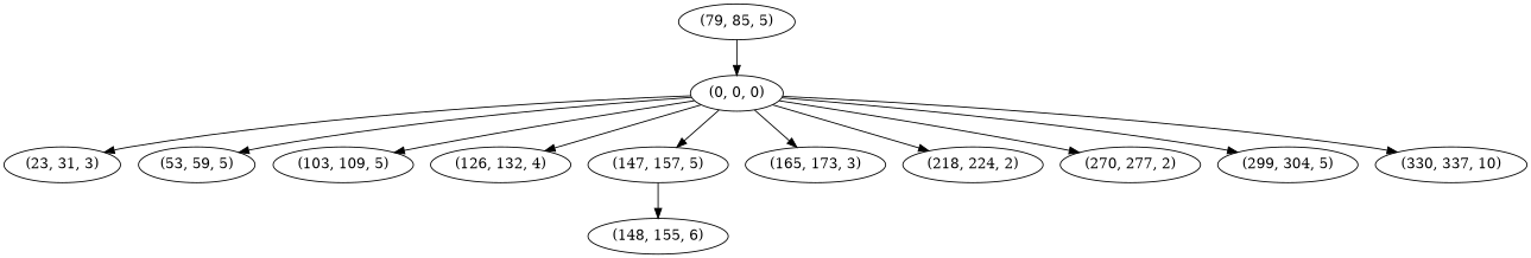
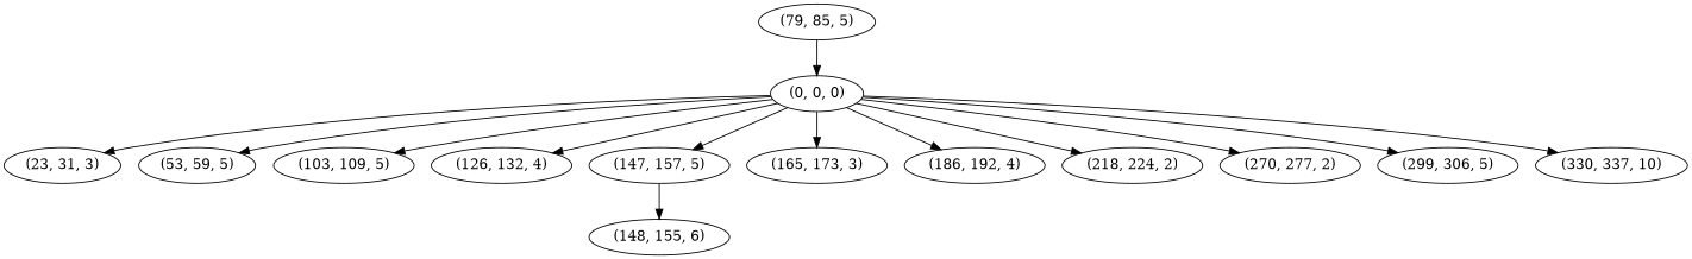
  digraph {
    "(0, 0, 0)"
    "(23, 31, 3)"
    "(53, 59, 5)"
    "(103, 109, 5)"
    "(126, 132, 4)"
    "(147, 157, 5)"
    "(165, 173, 3)"
+   "(186, 192, 4)"
    "(218, 224, 2)"
    "(270, 277, 2)"
-   "(299, 306, 5)" [label="(299, 304, 5)"]
+   "(299, 306, 5)"
    "(330, 337, 10)"
    "(79, 85, 5)"
    "(148, 155, 6)"
    "(0, 0, 0)" -> "(23, 31, 3)"
    "(0, 0, 0)" -> "(53, 59, 5)"
    "(0, 0, 0)" -> "(103, 109, 5)"
    "(0, 0, 0)" -> "(126, 132, 4)"
    "(0, 0, 0)" -> "(147, 157, 5)"
    "(0, 0, 0)" -> "(165, 173, 3)"
+   "(0, 0, 0)" -> "(186, 192, 4)"
    "(0, 0, 0)" -> "(218, 224, 2)"
    "(0, 0, 0)" -> "(270, 277, 2)"
    "(0, 0, 0)" -> "(299, 306, 5)"
    "(0, 0, 0)" -> "(330, 337, 10)"
    "(147, 157, 5)" -> "(148, 155, 6)"
    "(79, 85, 5)" -> "(0, 0, 0)"
  }
